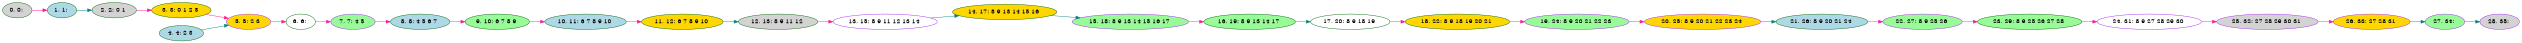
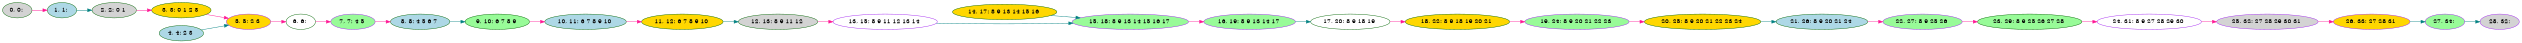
  digraph {
    rankdir=LR
    node [color=darkgreen fillcolor=palegreen style=filled]
    edge [color=deeppink]
    n1 [fillcolor=lightgrey label="0, 0: "]
    n2 [fillcolor=lightblue label="1, 1: "]
    n3 [fillcolor=lightgrey label="2, 2: 0 1 "]
    n4 [fillcolor=gold label="3, 3: 0 1 2 3 "]
    n5 [color=purple fillcolor=gold label="5, 5: 2 3 "]
    n6 [fillcolor=lightblue label="4, 4: 2 3 "]
    n7 [fillcolor=white label="6, 6: "]
    n8 [color=purple label="7, 7: 4 5 "]
    n9 [fillcolor=lightblue label="8, 8: 4 5 6 7 "]
    n10 [label="9, 10: 6 7 8 9 "]
    n11 [fillcolor=lightblue label="10, 11: 6 7 8 9 10 "]
    n12 [fillcolor=gold label="11, 12: 6 7 8 9 10 "]
    n13 [fillcolor=lightgrey label="12, 13: 8 9 11 12 "]
    n14 [color=purple fillcolor=white label="13, 15: 8 9 11 12 13 14 "]
    n15 [fillcolor=gold label="14, 17: 8 9 13 14 15 16 "]
    n16 [color=purple label="15, 18: 8 9 13 14 15 16 17 "]
-   n17 [label="16, 19: 8 9 13 14 17 "]
+   n17 [color=purple label="16, 19: 8 9 13 14 17 "]
    n18 [fillcolor=white label="17, 20: 8 9 18 19 "]
    n19 [fillcolor=gold label="18, 22: 8 9 18 19 20 21 "]
    n20 [color=purple label="19, 24: 8 9 20 21 22 23 "]
-   n21 [color=purple fillcolor=gold label="20, 25: 8 9 20 21 22 23 24 "]
+   n21 [fillcolor=gold label="20, 25: 8 9 20 21 22 23 24 "]
    n22 [fillcolor=lightblue label="21, 26: 8 9 20 21 24 "]
    n23 [color=purple label="22, 27: 8 9 25 26 "]
    n24 [label="23, 29: 8 9 25 26 27 28 "]
    n25 [color=purple fillcolor=white label="24, 31: 8 9 27 28 29 30 "]
    n26 [color=purple fillcolor=lightgrey label="25, 32: 27 28 29 30 31 "]
    n27 [color=purple fillcolor=gold label="26, 33: 27 28 31 "]
    n28 [color=purple label="27, 34: "]
-   n29 [color=purple fillcolor=lightgrey label="28, 35: "]
+   n29 [color=purple fillcolor=lightgrey label="28, 32:"]
    n1 -> n2
    n2 -> n3 [color=teal]
    n3 -> n4
    n4 -> n5
    n5 -> n7
    n6 -> n5 [color=teal]
    n7 -> n8
    n8 -> n9
-   n9 -> n10
+   n9 -> n10 [color=teal]
    n10 -> n11
    n11 -> n12
    n12 -> n13 [color=teal]
    n13 -> n14
-   n14 -> n15 [color=teal]
+   n14 -> n16 [color=teal]
    n15 -> n16 [color=teal]
    n16 -> n17
    n17 -> n18 [color=teal]
    n18 -> n19
    n19 -> n20
    n20 -> n21
    n21 -> n22 [color=teal]
    n22 -> n23
    n23 -> n24
    n24 -> n25
    n25 -> n26
    n26 -> n27
    n27 -> n28 [color=teal]
    n28 -> n29 [color=teal]
  }
